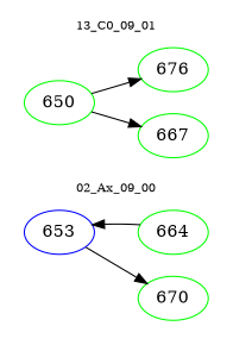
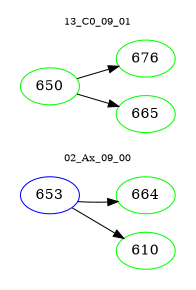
  digraph {
    rankdir=LR
    node [color=green]
    edge [color=black]
    n1 [color=blue label=653]
-   n2 [label=670]
+   n2 [label=610]
    n3 [label=664]
    n4 [label=650]
-   n5 [label=667]
+   n5 [label=665]
    n6 [label=676]
    subgraph cluster_1 {
      color=white
      fontsize=10
      label="02_Ax_09_00"
      n1
      n2
      n3
    }
    subgraph cluster_2 {
      color=white
      fontsize=10
      label="13_C0_09_01"
      n4
      n5
      n6
    }
    n1 -> n2
-   n3 -> n1
+   n1 -> n3
    n4 -> n5
    n4 -> n6
  }
